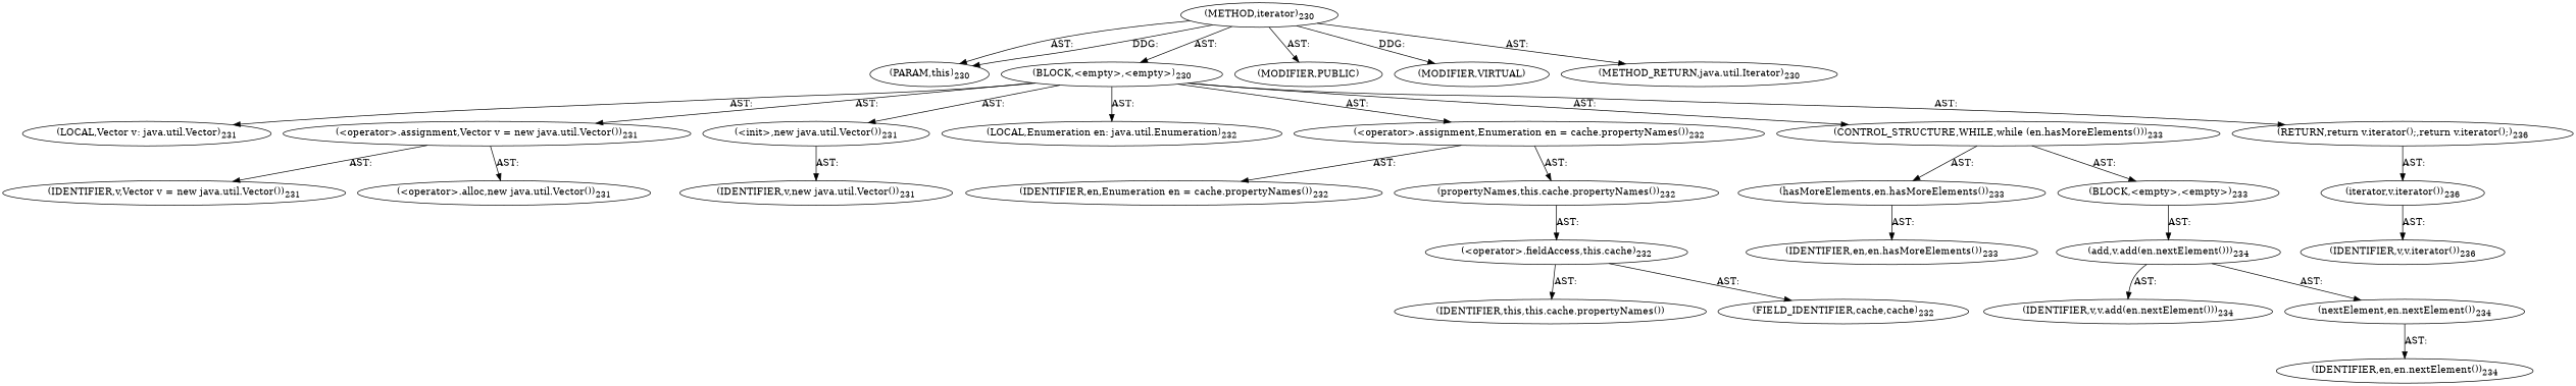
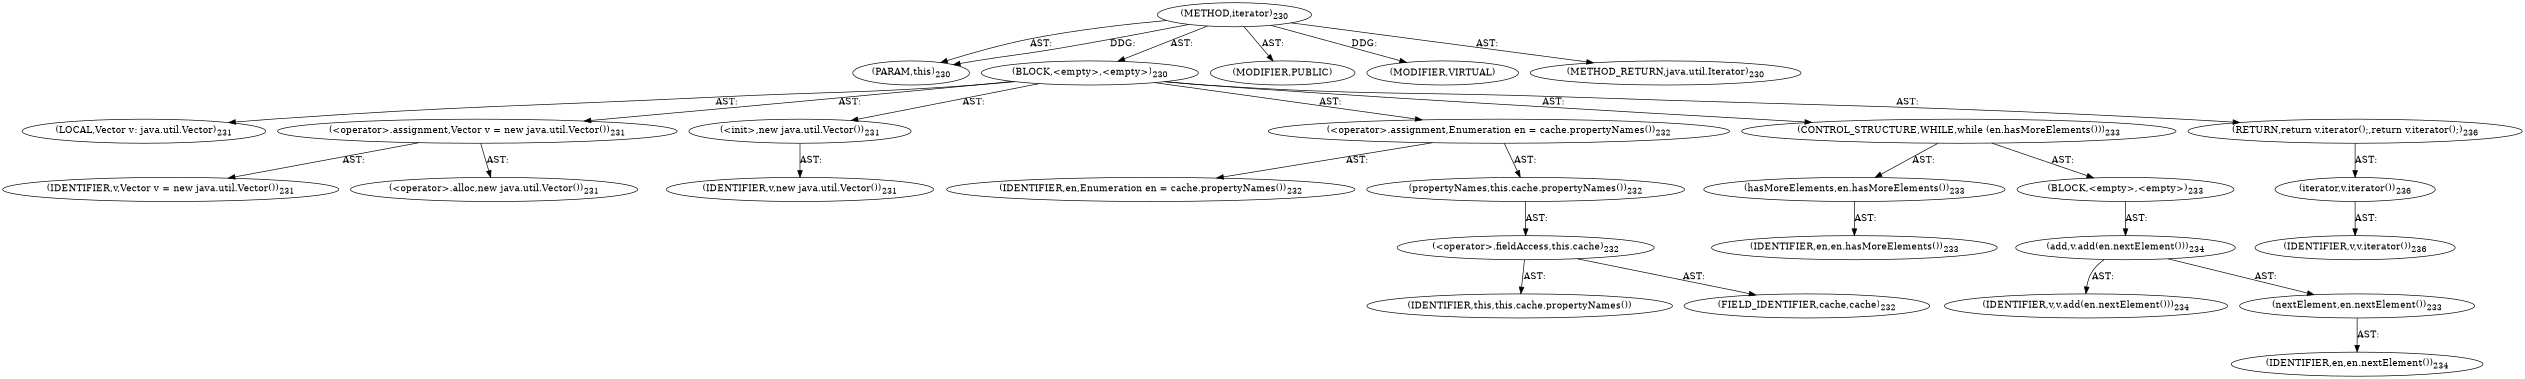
  digraph {
    n1 [label=<(METHOD,iterator)<SUB>230</SUB>>]
    n2 [label=<(PARAM,this)<SUB>230</SUB>>]
    n3 [label=<(BLOCK,&lt;empty&gt;,&lt;empty&gt;)<SUB>230</SUB>>]
    n4 [label=<(MODIFIER,PUBLIC)>]
    n5 [label=<(MODIFIER,VIRTUAL)>]
    n6 [label=<(METHOD_RETURN,java.util.Iterator)<SUB>230</SUB>>]
    n7 [label=<(LOCAL,Vector v: java.util.Vector)<SUB>231</SUB>>]
    n8 [label=<(&lt;operator&gt;.assignment,Vector v = new java.util.Vector())<SUB>231</SUB>>]
    n9 [label=<(&lt;init&gt;,new java.util.Vector())<SUB>231</SUB>>]
-   n10 [label=<(LOCAL,Enumeration en: java.util.Enumeration)<SUB>232</SUB>>]
    n11 [label=<(&lt;operator&gt;.assignment,Enumeration en = cache.propertyNames())<SUB>232</SUB>>]
    n12 [label=<(CONTROL_STRUCTURE,WHILE,while (en.hasMoreElements()))<SUB>233</SUB>>]
    n13 [label=<(RETURN,return v.iterator();,return v.iterator();)<SUB>236</SUB>>]
    n14 [label=<(IDENTIFIER,v,Vector v = new java.util.Vector())<SUB>231</SUB>>]
    n15 [label=<(&lt;operator&gt;.alloc,new java.util.Vector())<SUB>231</SUB>>]
    n16 [label=<(IDENTIFIER,v,new java.util.Vector())<SUB>231</SUB>>]
    n17 [label=<(IDENTIFIER,en,Enumeration en = cache.propertyNames())<SUB>232</SUB>>]
    n18 [label=<(propertyNames,this.cache.propertyNames())<SUB>232</SUB>>]
    n19 [label=<(hasMoreElements,en.hasMoreElements())<SUB>233</SUB>>]
    n20 [label=<(BLOCK,&lt;empty&gt;,&lt;empty&gt;)<SUB>233</SUB>>]
    n21 [label=<(iterator,v.iterator())<SUB>236</SUB>>]
    n22 [label=<(&lt;operator&gt;.fieldAccess,this.cache)<SUB>232</SUB>>]
    n23 [label=<(IDENTIFIER,this,this.cache.propertyNames())>]
    n24 [label=<(FIELD_IDENTIFIER,cache,cache)<SUB>232</SUB>>]
    n25 [label=<(IDENTIFIER,en,en.hasMoreElements())<SUB>233</SUB>>]
    n26 [label=<(add,v.add(en.nextElement()))<SUB>234</SUB>>]
    n27 [label=<(IDENTIFIER,v,v.add(en.nextElement()))<SUB>234</SUB>>]
-   n28 [label=<(nextElement,en.nextElement())<SUB>234</SUB>>]
+   n28 [label=<(nextElement,en.nextElement())<SUB>233</SUB>>]
    n29 [label=<(IDENTIFIER,en,en.nextElement())<SUB>234</SUB>>]
    n30 [label=<(IDENTIFIER,v,v.iterator())<SUB>236</SUB>>]
    n1 -> n2 [label="AST: "]
    n1 -> n2 [label="DDG: "]
    n1 -> n3 [label="AST: "]
    n1 -> n4 [label="AST: "]
    n1 -> n5 [label="DDG: "]
    n1 -> n6 [label="AST: "]
    n3 -> n7 [label="AST: "]
    n3 -> n8 [label="AST: "]
    n3 -> n9 [label="AST: "]
-   n3 -> n10 [label="AST: "]
    n3 -> n11 [label="AST: "]
    n3 -> n12 [label="AST: "]
    n3 -> n13 [label="AST: "]
    n8 -> n14 [label="AST: "]
    n8 -> n15 [label="AST: "]
    n9 -> n16 [label="AST: "]
    n11 -> n17 [label="AST: "]
    n11 -> n18 [label="AST: "]
    n12 -> n19 [label="AST: "]
    n12 -> n20 [label="AST: "]
    n13 -> n21 [label="AST: "]
    n18 -> n22 [label="AST: "]
    n19 -> n25 [label="AST: "]
    n20 -> n26 [label="AST: "]
    n21 -> n30 [label="AST: "]
    n22 -> n23 [label="AST: "]
    n22 -> n24 [label="AST: "]
    n26 -> n27 [label="AST: "]
    n26 -> n28 [label="AST: "]
    n28 -> n29 [label="AST: "]
  }
